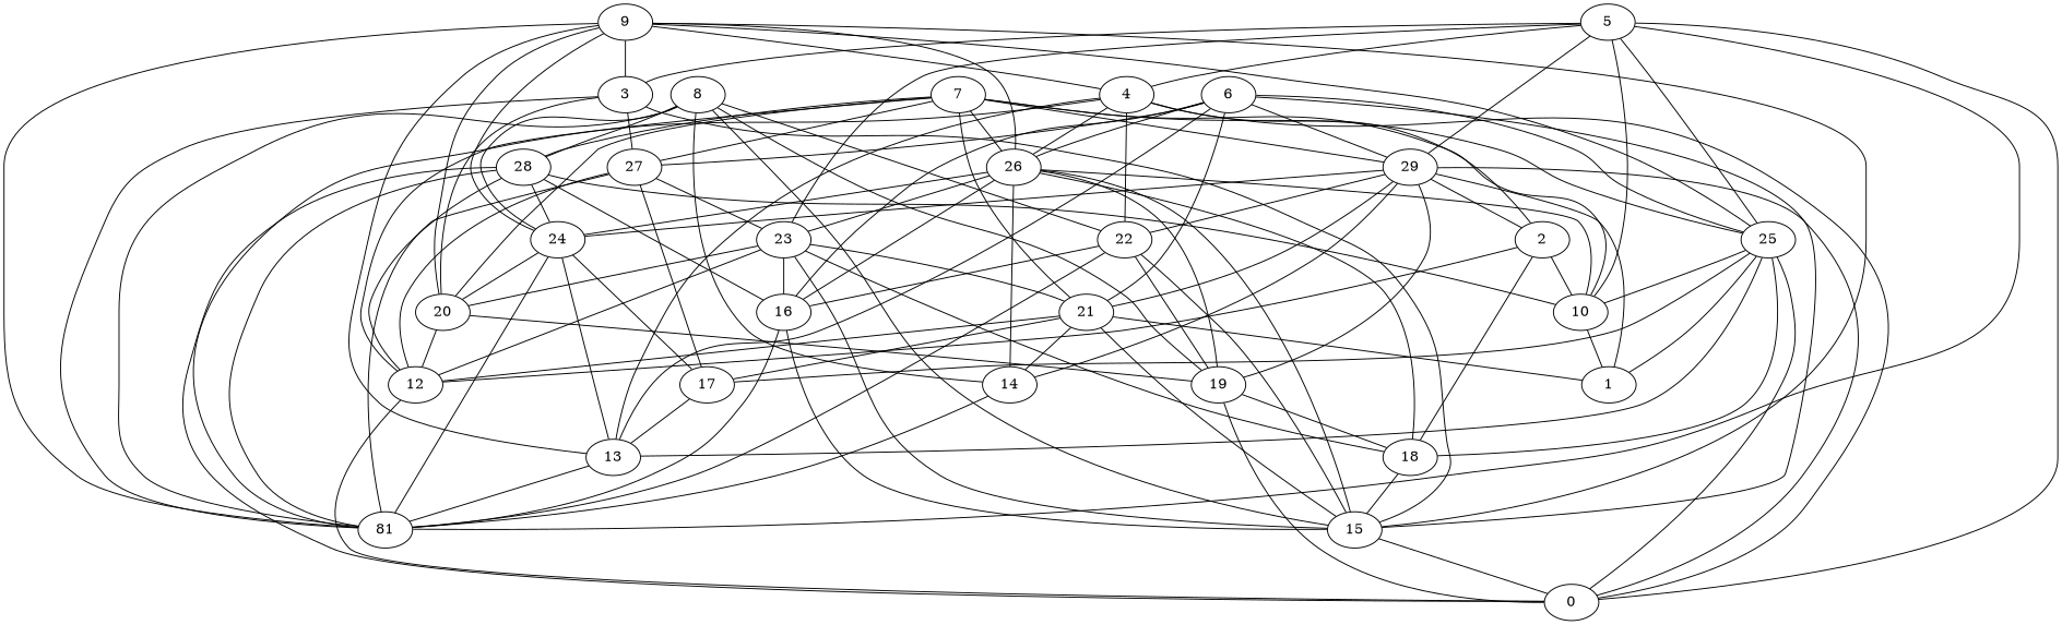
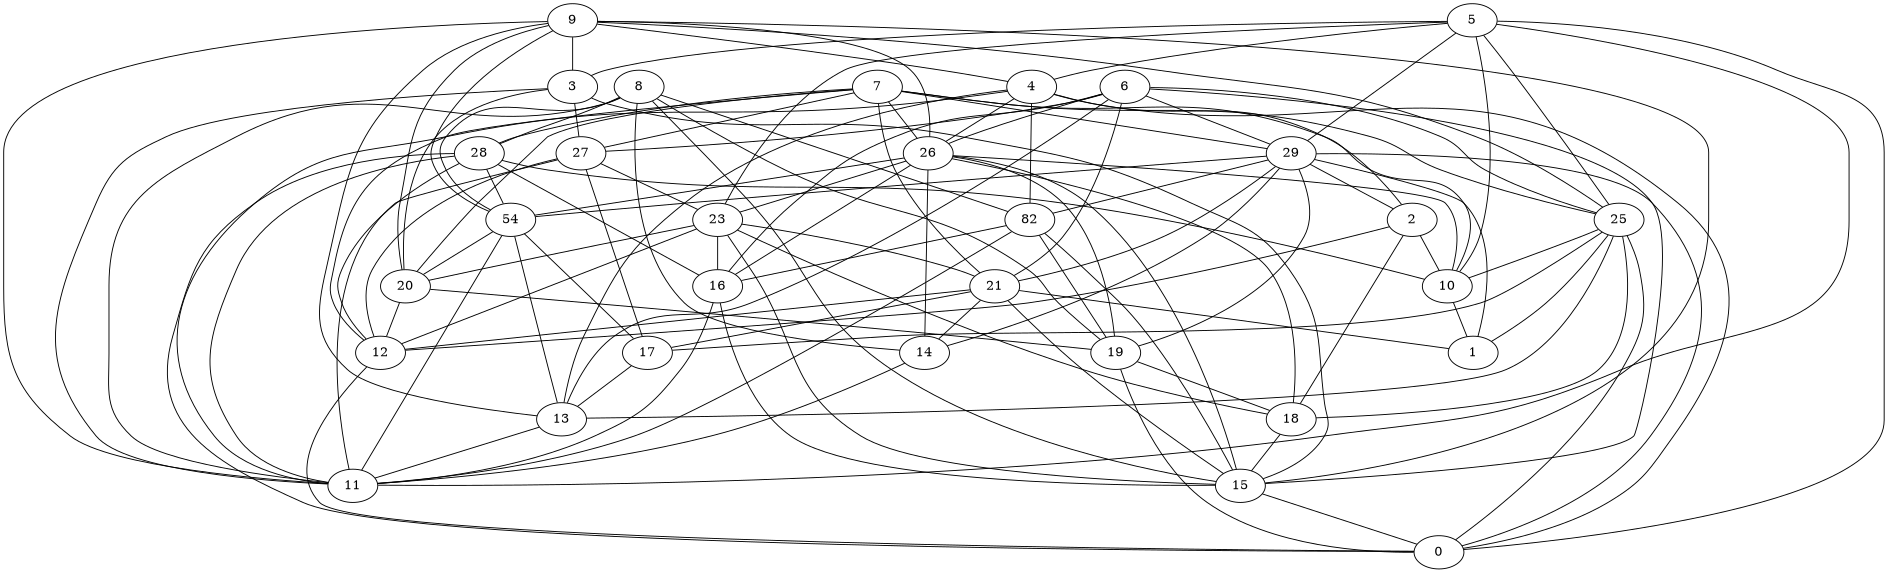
  digraph {
    fontname="DejaVu Serif"
    node [fontname="DejaVu Serif"]
    edge [color=black dir=none fontname="DejaVu Serif"]
    8
    19
    14
-   11 [label=81]
-   22
+   11
+   22 [label=82]
    15
-   24
+   24 [label=54]
    28
    18
    0
    16
    9
    26
    20
    3
    25
    4
    13
    21
    17
    23
    10
    12
    27
    1
    2
    6
    29
    7
    5
    subgraph sub_1 {
      8
      19
      14
      11
      22
      15
      24
      28
      18
      0
      16
      9
      26
      20
      3
      25
      4
      13
      21
      17
      23
      10
      12
      27
      1
      2
      6
      29
      7
      5
    }
    8 -> 19
    8 -> 14
    8 -> 11
    8 -> 22
    8 -> 15
    8 -> 24
    8 -> 28
    19 -> 18
    19 -> 0
    14 -> 11
    22 -> 19
    22 -> 11
    22 -> 15
    22 -> 16
    15 -> 0
    24 -> 11
    24 -> 20
    24 -> 13
    24 -> 17
    28 -> 11
    28 -> 24
    28 -> 0
    28 -> 16
    28 -> 10
    28 -> 12
    18 -> 15
    16 -> 11
    16 -> 15
    9 -> 11
    9 -> 15
    9 -> 24
    9 -> 26
    9 -> 20
    9 -> 3
    9 -> 25
    9 -> 4
    9 -> 13
    26 -> 19
    26 -> 14
    26 -> 15
    26 -> 24
    26 -> 18
    26 -> 16
    26 -> 23
    26 -> 10
    20 -> 19
    20 -> 12
    3 -> 11
    3 -> 15
    3 -> 20
    3 -> 27
    25 -> 18
    25 -> 0
    25 -> 13
    25 -> 17
    25 -> 10
    25 -> 1
    4 -> 11
    4 -> 22
    4 -> 0
    4 -> 26
    4 -> 13
    4 -> 2
    13 -> 11
    21 -> 14
    21 -> 15
    21 -> 17
    21 -> 12
    21 -> 1
    17 -> 13
    23 -> 15
    23 -> 18
    23 -> 16
    23 -> 20
    23 -> 21
    23 -> 12
    10 -> 1
    12 -> 0
    27 -> 11
    27 -> 17
    27 -> 23
    27 -> 12
    2 -> 18
    2 -> 10
    2 -> 12
    6 -> 15
    6 -> 16
    6 -> 26
    6 -> 25
    6 -> 13
    6 -> 21
    6 -> 27
    6 -> 29
    29 -> 19
    29 -> 14
    29 -> 22
    29 -> 24
    29 -> 0
    29 -> 21
    29 -> 1
    29 -> 2
    7 -> 28
    7 -> 26
    7 -> 20
    7 -> 25
    7 -> 21
    7 -> 10
    7 -> 12
    7 -> 27
    7 -> 29
    5 -> 11
    5 -> 0
    5 -> 3
    5 -> 25
    5 -> 4
    5 -> 23
    5 -> 10
    5 -> 29
  }
